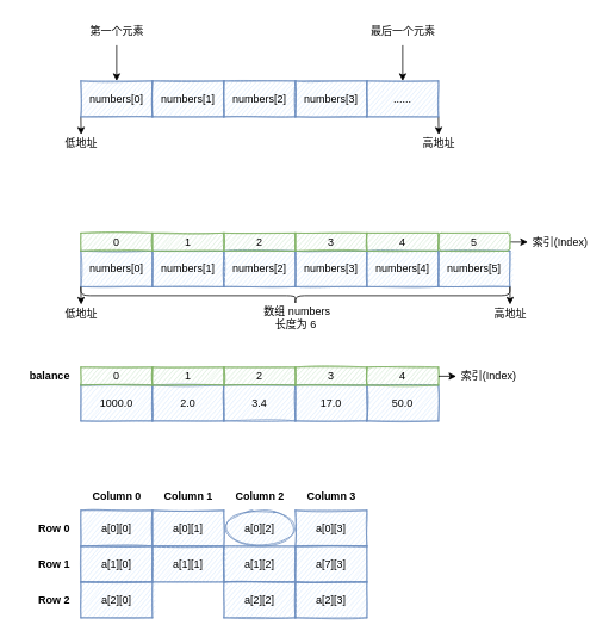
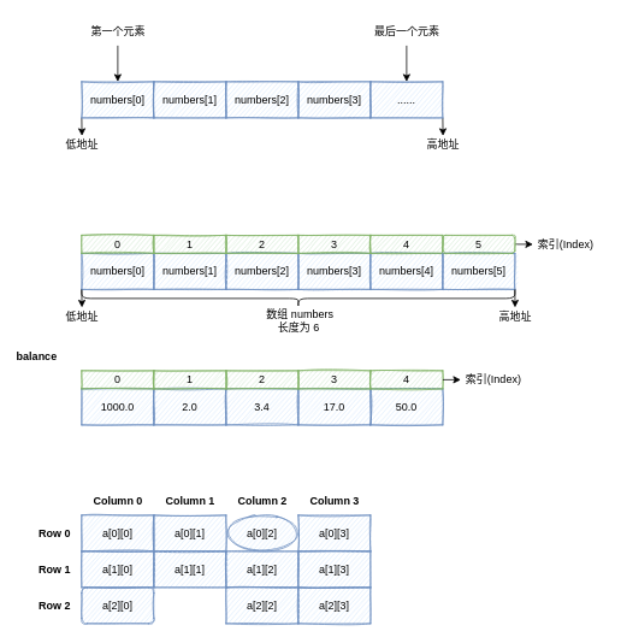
  <mxCell id="0" />
  <mxCell id="1" parent="0" />
  <mxCell id="2" style="edgeStyle=orthogonalEdgeStyle;rounded=0;orthogonalLoop=1;jettySize=auto;html=1;exitX=0;exitY=1;exitDx=0;exitDy=0;" parent="1" source="3" edge="1"><mxGeometry relative="1" as="geometry"><mxPoint x="90.31" y="150" as="targetPoint" /></mxGeometry></mxCell>
  <mxCell id="3" value="numbers[0]" style="rounded=0;whiteSpace=wrap;html=1;shadow=0;sketch=1;fillColor=#dae8fc;strokeColor=#6c8ebf;" parent="1" vertex="1"><mxGeometry x="90" y="90" width="80" height="40" as="geometry" /></mxCell>
  <mxCell id="4" value="numbers[1]" style="rounded=0;whiteSpace=wrap;html=1;shadow=0;sketch=1;fillColor=#dae8fc;strokeColor=#6c8ebf;" parent="1" vertex="1"><mxGeometry x="170" y="90" width="80" height="40" as="geometry" /></mxCell>
  <mxCell id="5" value="numbers[2]" style="rounded=0;whiteSpace=wrap;html=1;shadow=0;sketch=1;fillColor=#dae8fc;strokeColor=#6c8ebf;" parent="1" vertex="1"><mxGeometry x="250" y="90" width="80" height="40" as="geometry" /></mxCell>
  <mxCell id="6" value="numbers[3]" style="rounded=0;whiteSpace=wrap;html=1;shadow=0;sketch=1;fillColor=#dae8fc;strokeColor=#6c8ebf;" parent="1" vertex="1"><mxGeometry x="330" y="90" width="80" height="40" as="geometry" /></mxCell>
  <mxCell id="7" style="edgeStyle=orthogonalEdgeStyle;rounded=0;orthogonalLoop=1;jettySize=auto;html=1;exitX=1;exitY=1;exitDx=0;exitDy=0;" parent="1" source="8" edge="1"><mxGeometry relative="1" as="geometry"><mxPoint x="490.31" y="150" as="targetPoint" /></mxGeometry></mxCell>
  <mxCell id="8" value="......" style="rounded=0;whiteSpace=wrap;html=1;shadow=0;sketch=1;fillColor=#dae8fc;strokeColor=#6c8ebf;" parent="1" vertex="1"><mxGeometry x="410" y="90" width="80" height="40" as="geometry" /></mxCell>
  <mxCell id="9" style="edgeStyle=orthogonalEdgeStyle;rounded=0;orthogonalLoop=1;jettySize=auto;html=1;entryX=0.5;entryY=0;entryDx=0;entryDy=0;" parent="1" source="10" target="3" edge="1"><mxGeometry relative="1" as="geometry" /></mxCell>
  <mxCell id="10" value="第一个元素" style="text;html=1;align=center;verticalAlign=middle;resizable=0;points=[];autosize=1;strokeColor=none;fillColor=none;" parent="1" vertex="1"><mxGeometry x="90" y="20" width="80" height="30" as="geometry" /></mxCell>
  <mxCell id="11" style="edgeStyle=orthogonalEdgeStyle;rounded=0;orthogonalLoop=1;jettySize=auto;html=1;entryX=0.5;entryY=0;entryDx=0;entryDy=0;" parent="1" source="12" target="8" edge="1"><mxGeometry relative="1" as="geometry" /></mxCell>
  <mxCell id="12" value="最后一个元素" style="text;html=1;align=center;verticalAlign=middle;resizable=0;points=[];autosize=1;strokeColor=none;fillColor=none;" parent="1" vertex="1"><mxGeometry x="400" y="20" width="100" height="30" as="geometry" /></mxCell>
  <mxCell id="13" value="低地址" style="text;html=1;align=center;verticalAlign=middle;resizable=0;points=[];autosize=1;strokeColor=none;fillColor=none;" parent="1" vertex="1"><mxGeometry x="60" y="145" width="60" height="30" as="geometry" /></mxCell>
  <mxCell id="14" value="高地址" style="text;html=1;align=center;verticalAlign=middle;resizable=0;points=[];autosize=1;strokeColor=none;fillColor=none;" parent="1" vertex="1"><mxGeometry x="460" y="145" width="60" height="30" as="geometry" /></mxCell>
  <mxCell id="15" style="edgeStyle=orthogonalEdgeStyle;rounded=0;orthogonalLoop=1;jettySize=auto;html=1;exitX=0;exitY=1;exitDx=0;exitDy=0;" parent="1" source="16" edge="1"><mxGeometry relative="1" as="geometry"><mxPoint x="90.31" y="340" as="targetPoint" /></mxGeometry></mxCell>
  <mxCell id="16" value="numbers[0]" style="rounded=0;whiteSpace=wrap;html=1;shadow=0;sketch=1;fillColor=#dae8fc;strokeColor=#6c8ebf;" parent="1" vertex="1"><mxGeometry x="90" y="280" width="80" height="40" as="geometry" /></mxCell>
  <mxCell id="17" value="numbers[1]" style="rounded=0;whiteSpace=wrap;html=1;shadow=0;sketch=1;fillColor=#dae8fc;strokeColor=#6c8ebf;" parent="1" vertex="1"><mxGeometry x="170" y="280" width="80" height="40" as="geometry" /></mxCell>
  <mxCell id="18" value="numbers[2]" style="rounded=0;whiteSpace=wrap;html=1;shadow=0;sketch=1;fillColor=#dae8fc;strokeColor=#6c8ebf;" parent="1" vertex="1"><mxGeometry x="250" y="280" width="80" height="40" as="geometry" /></mxCell>
  <mxCell id="19" value="numbers[3]" style="rounded=0;whiteSpace=wrap;html=1;shadow=0;sketch=1;fillColor=#dae8fc;strokeColor=#6c8ebf;" parent="1" vertex="1"><mxGeometry x="330" y="280" width="80" height="40" as="geometry" /></mxCell>
  <mxCell id="20" value="numbers[4]" style="rounded=0;whiteSpace=wrap;html=1;shadow=0;sketch=1;fillColor=#dae8fc;strokeColor=#6c8ebf;" parent="1" vertex="1"><mxGeometry x="410" y="280" width="80" height="40" as="geometry" /></mxCell>
  <mxCell id="21" value="低地址" style="text;html=1;align=center;verticalAlign=middle;resizable=0;points=[];autosize=1;strokeColor=none;fillColor=none;" parent="1" vertex="1"><mxGeometry x="60" y="335" width="60" height="30" as="geometry" /></mxCell>
  <mxCell id="22" value="高地址" style="text;html=1;align=center;verticalAlign=middle;resizable=0;points=[];autosize=1;strokeColor=none;fillColor=none;" parent="1" vertex="1"><mxGeometry x="540" y="335" width="60" height="30" as="geometry" /></mxCell>
  <mxCell id="23" value="0" style="rounded=0;whiteSpace=wrap;html=1;shadow=0;sketch=1;fillColor=#d5e8d4;strokeColor=#82b366;" parent="1" vertex="1"><mxGeometry x="90" y="260" width="80" height="20" as="geometry" /></mxCell>
  <mxCell id="24" value="1" style="rounded=0;whiteSpace=wrap;html=1;shadow=0;sketch=1;fillColor=#d5e8d4;strokeColor=#82b366;" parent="1" vertex="1"><mxGeometry x="170" y="260" width="80" height="20" as="geometry" /></mxCell>
  <mxCell id="25" value="2" style="rounded=0;whiteSpace=wrap;html=1;shadow=0;sketch=1;fillColor=#d5e8d4;strokeColor=#82b366;" parent="1" vertex="1"><mxGeometry x="250" y="260" width="80" height="20" as="geometry" /></mxCell>
  <mxCell id="26" value="3" style="rounded=0;whiteSpace=wrap;html=1;shadow=0;sketch=1;fillColor=#d5e8d4;strokeColor=#82b366;" parent="1" vertex="1"><mxGeometry x="330" y="260" width="80" height="20" as="geometry" /></mxCell>
  <mxCell id="27" value="4" style="rounded=0;whiteSpace=wrap;html=1;shadow=0;sketch=1;fillColor=#d5e8d4;strokeColor=#82b366;" parent="1" vertex="1"><mxGeometry x="410" y="260" width="80" height="20" as="geometry" /></mxCell>
  <mxCell id="28" value="索引(Index)" style="text;html=1;align=center;verticalAlign=middle;resizable=0;points=[];autosize=1;strokeColor=none;fillColor=none;" parent="1" vertex="1"><mxGeometry x="586" y="255" width="80" height="30" as="geometry" /></mxCell>
  <mxCell id="29" style="edgeStyle=orthogonalEdgeStyle;rounded=0;orthogonalLoop=1;jettySize=auto;html=1;exitX=1;exitY=1;exitDx=0;exitDy=0;" parent="1" source="30" edge="1"><mxGeometry relative="1" as="geometry"><mxPoint x="570.172" y="340" as="targetPoint" /></mxGeometry></mxCell>
  <mxCell id="30" value="numbers[5]" style="rounded=0;whiteSpace=wrap;html=1;shadow=0;sketch=1;fillColor=#dae8fc;strokeColor=#6c8ebf;" parent="1" vertex="1"><mxGeometry x="490" y="280" width="80" height="40" as="geometry" /></mxCell>
  <mxCell id="31" style="edgeStyle=orthogonalEdgeStyle;rounded=0;orthogonalLoop=1;jettySize=auto;html=1;exitX=1;exitY=0.5;exitDx=0;exitDy=0;" parent="1" source="32" edge="1"><mxGeometry relative="1" as="geometry"><mxPoint x="590" y="270.172" as="targetPoint" /></mxGeometry></mxCell>
  <mxCell id="32" value="5" style="whiteSpace=wrap;html=1;shadow=0;sketch=1;fillColor=#d5e8d4;strokeColor=#82b366;rounded=1;" parent="1" vertex="1"><mxGeometry x="490" y="260" width="80" height="20" as="geometry" /></mxCell>
  <mxCell id="33" value="" style="shape=curlyBracket;whiteSpace=wrap;html=1;rounded=1;flipH=1;shadow=0;sketch=0;rotation=90;" parent="1" vertex="1"><mxGeometry x="320" y="90" width="20" height="480" as="geometry" /></mxCell>
  <mxCell id="34" value="&amp;nbsp;数组 numbers&lt;br&gt;长度为 6" style="text;html=1;align=center;verticalAlign=middle;resizable=0;points=[];autosize=1;strokeColor=none;fillColor=none;" parent="1" vertex="1"><mxGeometry x="280" y="335" width="100" height="40" as="geometry" /></mxCell>
  <mxCell id="35" value="1000.0" style="rounded=0;whiteSpace=wrap;html=1;shadow=0;sketch=1;fillColor=#dae8fc;strokeColor=#6c8ebf;" parent="1" vertex="1"><mxGeometry x="90" y="430" width="80" height="40" as="geometry" /></mxCell>
  <mxCell id="36" value="2.0" style="rounded=0;whiteSpace=wrap;html=1;shadow=0;sketch=1;fillColor=#dae8fc;strokeColor=#6c8ebf;" parent="1" vertex="1"><mxGeometry x="170" y="430" width="80" height="40" as="geometry" /></mxCell>
  <mxCell id="37" value="3.4" style="rounded=0;whiteSpace=wrap;html=1;shadow=0;sketch=1;fillColor=#dae8fc;strokeColor=#6c8ebf;" parent="1" vertex="1"><mxGeometry x="250" y="430" width="80" height="40" as="geometry" /></mxCell>
  <mxCell id="38" value="17.0" style="rounded=0;whiteSpace=wrap;html=1;shadow=0;sketch=1;fillColor=#dae8fc;strokeColor=#6c8ebf;" parent="1" vertex="1"><mxGeometry x="330" y="430" width="80" height="40" as="geometry" /></mxCell>
  <mxCell id="39" value="50.0" style="rounded=0;whiteSpace=wrap;html=1;shadow=0;sketch=1;fillColor=#dae8fc;strokeColor=#6c8ebf;" parent="1" vertex="1"><mxGeometry x="410" y="430" width="80" height="40" as="geometry" /></mxCell>
  <mxCell id="40" value="0" style="rounded=0;whiteSpace=wrap;html=1;shadow=0;sketch=1;fillColor=#d5e8d4;strokeColor=#82b366;" parent="1" vertex="1"><mxGeometry x="90" y="410" width="80" height="20" as="geometry" /></mxCell>
  <mxCell id="41" value="1" style="rounded=0;whiteSpace=wrap;html=1;shadow=0;sketch=1;fillColor=#d5e8d4;strokeColor=#82b366;" parent="1" vertex="1"><mxGeometry x="170" y="410" width="80" height="20" as="geometry" /></mxCell>
  <mxCell id="42" value="2" style="rounded=0;whiteSpace=wrap;html=1;shadow=0;sketch=1;fillColor=#d5e8d4;strokeColor=#82b366;" parent="1" vertex="1"><mxGeometry x="250" y="410" width="80" height="20" as="geometry" /></mxCell>
  <mxCell id="43" value="3" style="rounded=0;whiteSpace=wrap;html=1;shadow=0;sketch=1;fillColor=#d5e8d4;strokeColor=#82b366;" parent="1" vertex="1"><mxGeometry x="330" y="410" width="80" height="20" as="geometry" /></mxCell>
  <mxCell id="44" value="4" style="rounded=0;whiteSpace=wrap;html=1;shadow=0;sketch=1;fillColor=#d5e8d4;strokeColor=#82b366;" parent="1" vertex="1"><mxGeometry x="410" y="410" width="80" height="20" as="geometry" /></mxCell>
- <mxCell id="45" value="&lt;b&gt;balance&lt;/b&gt;" style="text;html=1;align=center;verticalAlign=middle;resizable=0;points=[];autosize=1;strokeColor=none;fillColor=none;" parent="1" vertex="1"><mxGeometry x="20" y="405" width="70" height="30" as="geometry" /></mxCell>
+ <mxCell id="45" value="&lt;b&gt;balance&lt;/b&gt;" style="text;html=1;align=center;verticalAlign=middle;resizable=0;points=[];autosize=1;strokeColor=none;fillColor=none;" parent="1" vertex="1"><mxGeometry x="5" y="380" width="70" height="30" as="geometry" /></mxCell>
  <mxCell id="46" value="索引(Index)" style="text;html=1;align=center;verticalAlign=middle;resizable=0;points=[];autosize=1;strokeColor=none;fillColor=none;" parent="1" vertex="1"><mxGeometry x="506" y="405" width="80" height="30" as="geometry" /></mxCell>
  <mxCell id="47" style="edgeStyle=orthogonalEdgeStyle;rounded=0;orthogonalLoop=1;jettySize=auto;html=1;exitX=1;exitY=0.5;exitDx=0;exitDy=0;" parent="1" edge="1"><mxGeometry relative="1" as="geometry"><mxPoint x="510" y="420.172" as="targetPoint" /><mxPoint x="490" y="420" as="sourcePoint" /></mxGeometry></mxCell>
  <mxCell id="48" value="a[0][0]" style="rounded=0;whiteSpace=wrap;html=1;shadow=0;sketch=1;fillColor=#dae8fc;strokeColor=#6c8ebf;" vertex="1" parent="1"><mxGeometry x="90" y="570" width="80" height="40" as="geometry" /></mxCell>
  <mxCell id="49" value="a[0][1]" style="rounded=0;whiteSpace=wrap;html=1;shadow=0;sketch=1;fillColor=#dae8fc;strokeColor=#6c8ebf;" vertex="1" parent="1"><mxGeometry x="170" y="570" width="80" height="40" as="geometry" /></mxCell>
  <mxCell id="50" value="a[0][2]" style="ellipse;whiteSpace=wrap;html=1;shadow=0;sketch=1;fillColor=#dae8fc;strokeColor=#6c8ebf;" vertex="1" parent="1"><mxGeometry x="250" y="570" width="80" height="40" as="geometry" /></mxCell>
  <mxCell id="51" value="a[0][3]" style="rounded=0;whiteSpace=wrap;html=1;shadow=0;sketch=1;fillColor=#dae8fc;strokeColor=#6c8ebf;" vertex="1" parent="1"><mxGeometry x="330" y="570" width="80" height="40" as="geometry" /></mxCell>
  <mxCell id="52" value="a[1][0]" style="rounded=0;whiteSpace=wrap;html=1;shadow=0;sketch=1;fillColor=#dae8fc;strokeColor=#6c8ebf;" vertex="1" parent="1"><mxGeometry x="90" y="610" width="80" height="40" as="geometry" /></mxCell>
  <mxCell id="53" value="a[1][1]" style="rounded=0;whiteSpace=wrap;html=1;shadow=0;sketch=1;fillColor=#dae8fc;strokeColor=#6c8ebf;" vertex="1" parent="1"><mxGeometry x="170" y="610" width="80" height="40" as="geometry" /></mxCell>
  <mxCell id="54" value="a[1][2]" style="rounded=0;whiteSpace=wrap;html=1;shadow=0;sketch=1;fillColor=#dae8fc;strokeColor=#6c8ebf;" vertex="1" parent="1"><mxGeometry x="250" y="610" width="80" height="40" as="geometry" /></mxCell>
- <mxCell id="55" value="a[7][3]" style="rounded=0;whiteSpace=wrap;html=1;shadow=0;sketch=1;fillColor=#dae8fc;strokeColor=#6c8ebf;" vertex="1" parent="1"><mxGeometry x="330" y="610" width="80" height="40" as="geometry" /></mxCell>
- <mxCell id="56" value="a[2][0]" style="rounded=0;whiteSpace=wrap;html=1;shadow=0;sketch=1;fillColor=#dae8fc;strokeColor=#6c8ebf;" vertex="1" parent="1"><mxGeometry x="90" y="650" width="80" height="40" as="geometry" /></mxCell>
+ <mxCell id="55" value="a[1][3]" style="rounded=0;whiteSpace=wrap;html=1;shadow=0;sketch=1;fillColor=#dae8fc;strokeColor=#6c8ebf;" vertex="1" parent="1"><mxGeometry x="330" y="610" width="80" height="40" as="geometry" /></mxCell>
+ <mxCell id="56" value="a[2][0]" style="whiteSpace=wrap;html=1;shadow=0;sketch=1;fillColor=#dae8fc;strokeColor=#6c8ebf;rounded=1;" vertex="1" parent="1"><mxGeometry x="90" y="650" width="80" height="40" as="geometry" /></mxCell>
  <mxCell id="57" value="a[2][2]" style="rounded=0;whiteSpace=wrap;html=1;shadow=0;sketch=1;fillColor=#dae8fc;strokeColor=#6c8ebf;" vertex="1" parent="1"><mxGeometry x="250" y="650" width="80" height="40" as="geometry" /></mxCell>
  <mxCell id="58" value="a[2][3]" style="rounded=0;whiteSpace=wrap;html=1;shadow=0;sketch=1;fillColor=#dae8fc;strokeColor=#6c8ebf;" vertex="1" parent="1"><mxGeometry x="330" y="650" width="80" height="40" as="geometry" /></mxCell>
  <mxCell id="59" value="&lt;b&gt;Column 0&lt;/b&gt;" style="text;html=1;align=center;verticalAlign=middle;resizable=0;points=[];autosize=1;strokeColor=none;fillColor=none;" vertex="1" parent="1"><mxGeometry x="90" y="540" width="80" height="30" as="geometry" /></mxCell>
  <mxCell id="60" value="&lt;b&gt;Column 1&lt;/b&gt;" style="text;html=1;align=center;verticalAlign=middle;resizable=0;points=[];autosize=1;strokeColor=none;fillColor=none;" vertex="1" parent="1"><mxGeometry x="170" y="540" width="80" height="30" as="geometry" /></mxCell>
  <mxCell id="61" value="&lt;b&gt;Column 2&lt;/b&gt;" style="text;html=1;align=center;verticalAlign=middle;resizable=0;points=[];autosize=1;strokeColor=none;fillColor=none;" vertex="1" parent="1"><mxGeometry x="250" y="540" width="80" height="30" as="geometry" /></mxCell>
  <mxCell id="62" value="&lt;b&gt;Column 3&lt;/b&gt;" style="text;html=1;align=center;verticalAlign=middle;resizable=0;points=[];autosize=1;strokeColor=none;fillColor=none;" vertex="1" parent="1"><mxGeometry x="330" y="540" width="80" height="30" as="geometry" /></mxCell>
  <mxCell id="63" value="&lt;b&gt;Row 0&lt;/b&gt;" style="text;html=1;align=center;verticalAlign=middle;resizable=0;points=[];autosize=1;strokeColor=none;fillColor=none;" vertex="1" parent="1"><mxGeometry x="30" y="575" width="60" height="30" as="geometry" /></mxCell>
  <mxCell id="64" value="&lt;b&gt;Row 1&lt;/b&gt;" style="text;html=1;align=center;verticalAlign=middle;resizable=0;points=[];autosize=1;strokeColor=none;fillColor=none;" vertex="1" parent="1"><mxGeometry x="30" y="615" width="60" height="30" as="geometry" /></mxCell>
  <mxCell id="65" value="&lt;b&gt;Row 2&lt;/b&gt;" style="text;html=1;align=center;verticalAlign=middle;resizable=0;points=[];autosize=1;strokeColor=none;fillColor=none;" vertex="1" parent="1"><mxGeometry x="30" y="655" width="60" height="30" as="geometry" /></mxCell>
